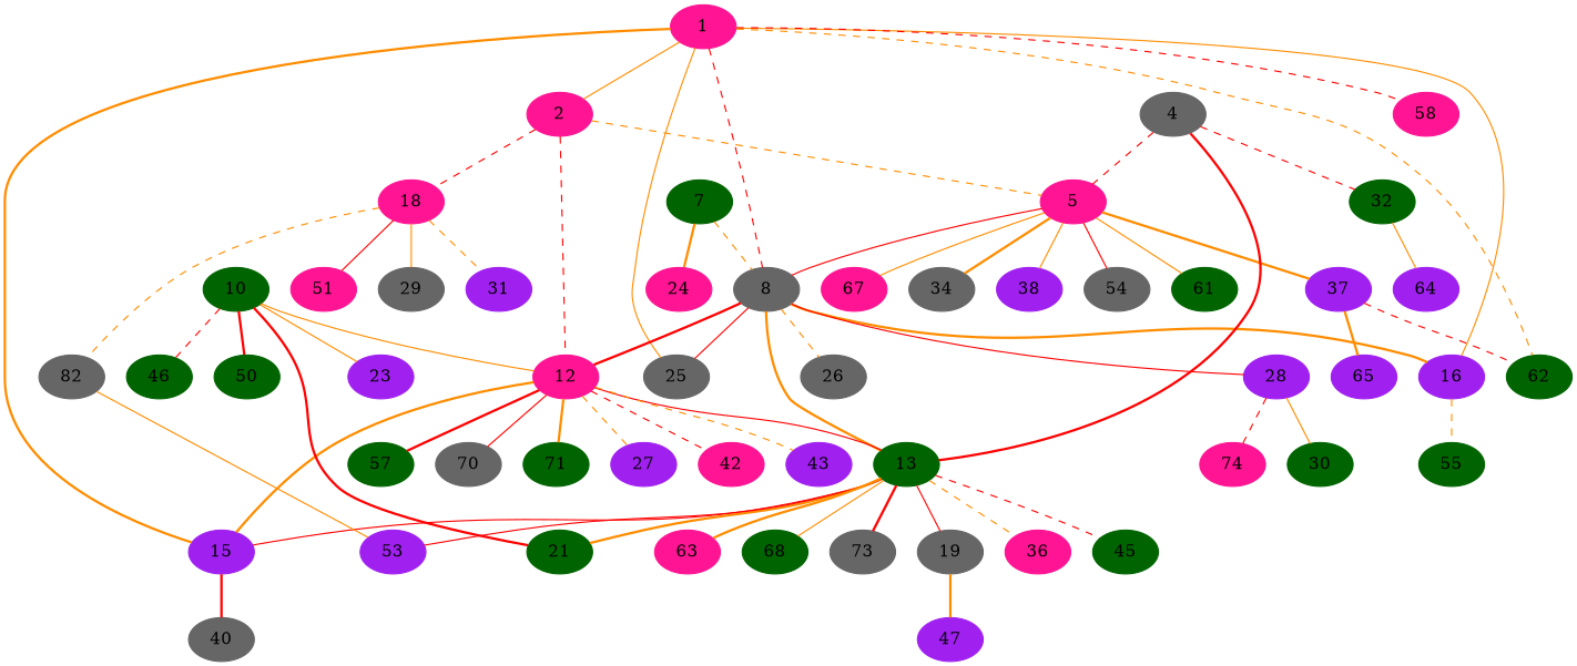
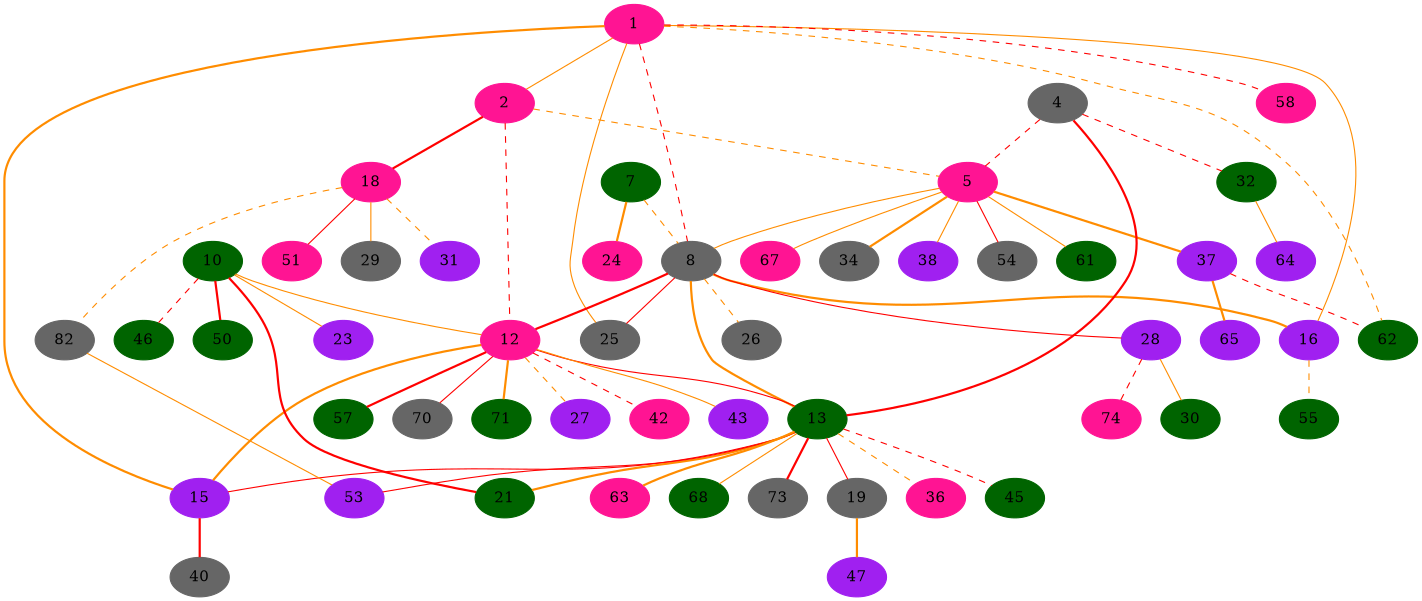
  graph {
    node [color=darkgreen style=filled]
    edge [color=darkorange style=solid]
    1 [color=deeppink super="+41"]
    2 [color=deeppink super="+3"]
    8 [color=gray40 super="+9"]
    15 [color=purple]
    16 [color=purple super="+52"]
    25 [color=gray40]
    58 [color=deeppink]
    62
    5 [color=deeppink super="+6"]
    12 [color=deeppink super="+14"]
    18 [color=deeppink super="+60"]
    13 [super="+17"]
    26 [color=gray40 super="+48"]
    28 [color=purple super="+39"]
    40 [color=gray40]
    55
    34 [color=gray40]
    37 [color=purple super="+44"]
    38 [color=purple]
    54 [color=gray40]
    61
    67 [color=deeppink]
    27 [color=purple]
    42 [color=deeppink super="+56"]
    43 [color=purple]
    57
    70 [color=gray40]
    71
    n29 [color=gray40 label=82 super="+49"]
    29 [color=gray40]
    31 [color=purple]
    51 [color=deeppink]
    4 [color=gray40 super="+20"]
    32 [super="+66"]
    21 [super="+59"]
    19 [color=gray40 super="+72"]
    36 [color=deeppink]
    45 [super="+69"]
    53 [color=purple]
    63 [color=deeppink]
    68
    73 [color=gray40]
    64 [color=purple]
    65 [color=purple]
    7
    24 [color=deeppink]
    30
    74 [color=deeppink]
    10 [super="+35"]
    23 [color=purple]
    46
    50
    47 [color=purple]
    1 -- 2 [weight=2]
    1 -- 8 [color=red style=dashed]
    1 -- 15 [style=bold]
    1 -- 16
    1 -- 25
    1 -- 58 [color=red style=dashed]
    1 -- 62 [style=dashed]
    2 -- 5 [style=dashed]
    2 -- 12 [color=red style=dashed]
-   2 -- 18 [color=red style=dashed]
+   2 -- 18 [color=red style=bold]
    8 -- 16 [style=bold]
    8 -- 25 [color=red]
    8 -- 12 [color=red style=bold]
    8 -- 13 [style=bold]
    8 -- 26 [style=dashed]
    8 -- 28 [color=red]
    15 -- 40 [color=red style=bold]
    16 -- 55 [style=dashed]
-   5 -- 8 [color=red]
+   5 -- 8
    5 -- 34 [style=bold]
    5 -- 37 [style=bold]
    5 -- 38
    5 -- 54 [color=red]
    5 -- 61
    5 -- 67
    12 -- 15 [style=bold]
    12 -- 13 [color=red]
    12 -- 27 [style=dashed]
    12 -- 42 [color=red style=dashed]
-   12 -- 43 [style=dashed]
+   12 -- 43
    12 -- 57 [color=red style=bold]
    12 -- 70 [color=red]
    12 -- 71 [style=bold]
    18 -- n29 [style=dashed]
    18 -- 29
    18 -- 31 [style=dashed]
    18 -- 51 [color=red]
    13 -- 15 [color=red]
    13 -- 21 [style=bold]
    13 -- 19 [color=red]
    13 -- 36 [style=dashed]
    13 -- 45 [color=red style=dashed]
    13 -- 53 [color=red]
    13 -- 63 [style=bold]
    13 -- 68
    13 -- 73 [color=red style=bold]
    28 -- 30
    28 -- 74 [color=red style=dashed]
    37 -- 62 [color=red style=dashed]
    37 -- 65 [style=bold]
    n29 -- 53
    4 -- 5 [color=red style=dashed weight=2]
    4 -- 13 [color=red style=bold]
    4 -- 32 [color=red style=dashed]
    32 -- 64
    19 -- 47 [style=bold]
    7 -- 8 [style=dashed weight=2]
    7 -- 24 [style=bold]
    10 -- 12
    10 -- 21 [color=red style=bold]
    10 -- 23
    10 -- 46 [color=red style=dashed]
    10 -- 50 [color=red style=bold]
  }
